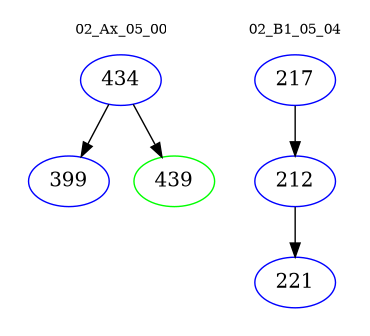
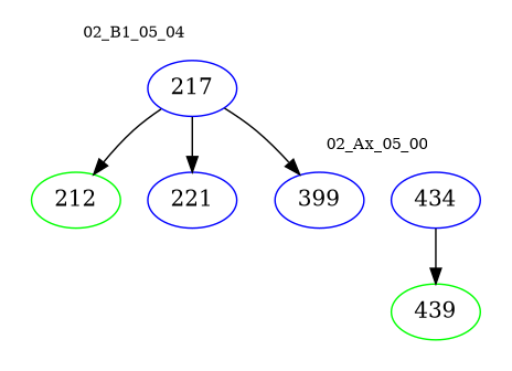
  digraph {
    node [color=blue]
    edge [color=black]
    n1 [label=434]
    n2 [label=399]
    n3 [color=green label=439]
    n4 [label=217]
-   n5 [label=212]
+   n5 [color=green label=212]
    n6 [label=221]
    subgraph cluster_1 {
      color=white
      fontsize=10
      label="02_Ax_05_00"
      n1
      n2
      n3
    }
    subgraph cluster_2 {
      color=white
      fontsize=10
      label="02_B1_05_04"
      n4
      n5
      n6
    }
-   n1 -> n2
+   n4 -> n2
    n1 -> n3
    n4 -> n5
-   n5 -> n6
+   n4 -> n6
  }
